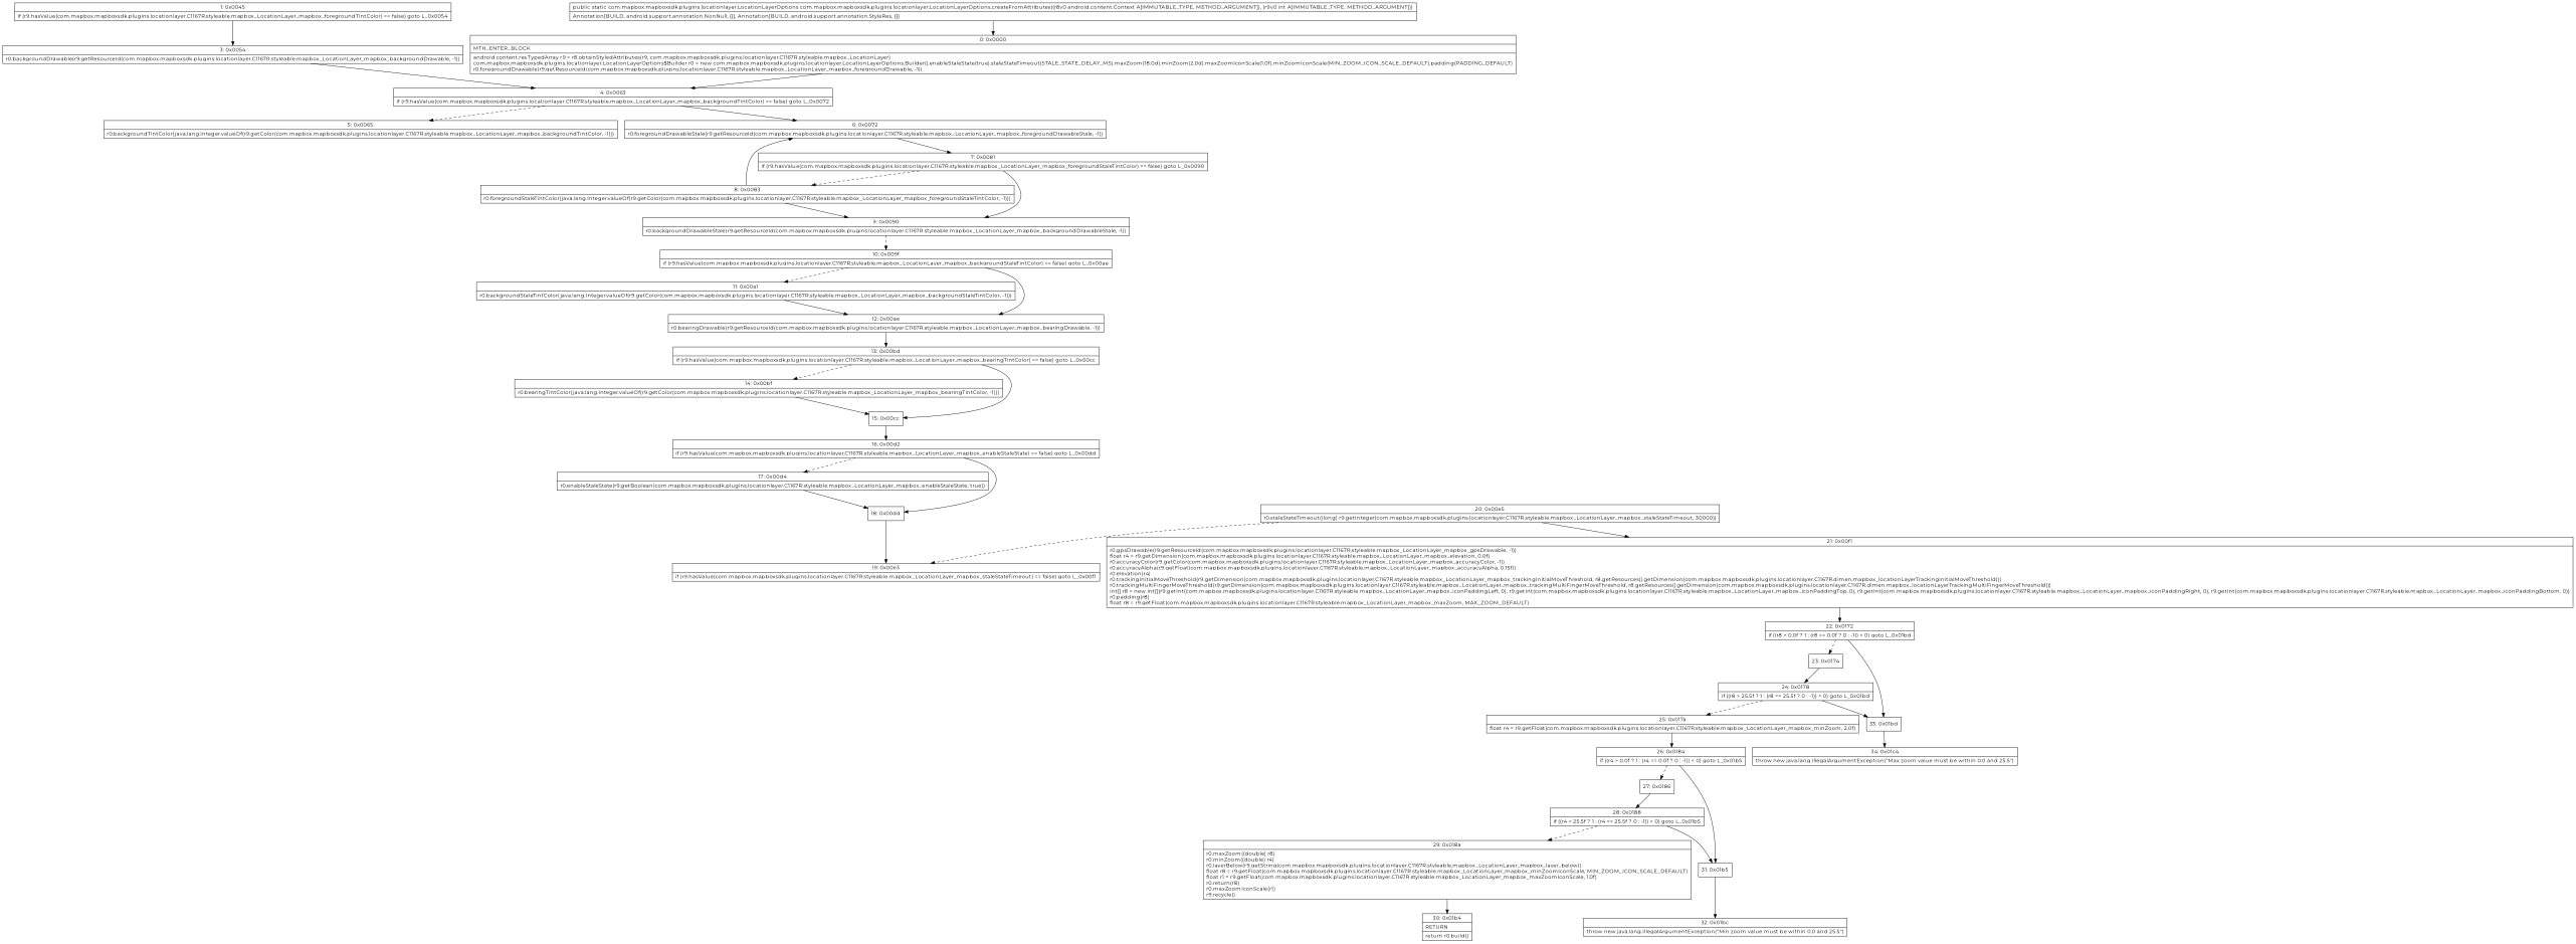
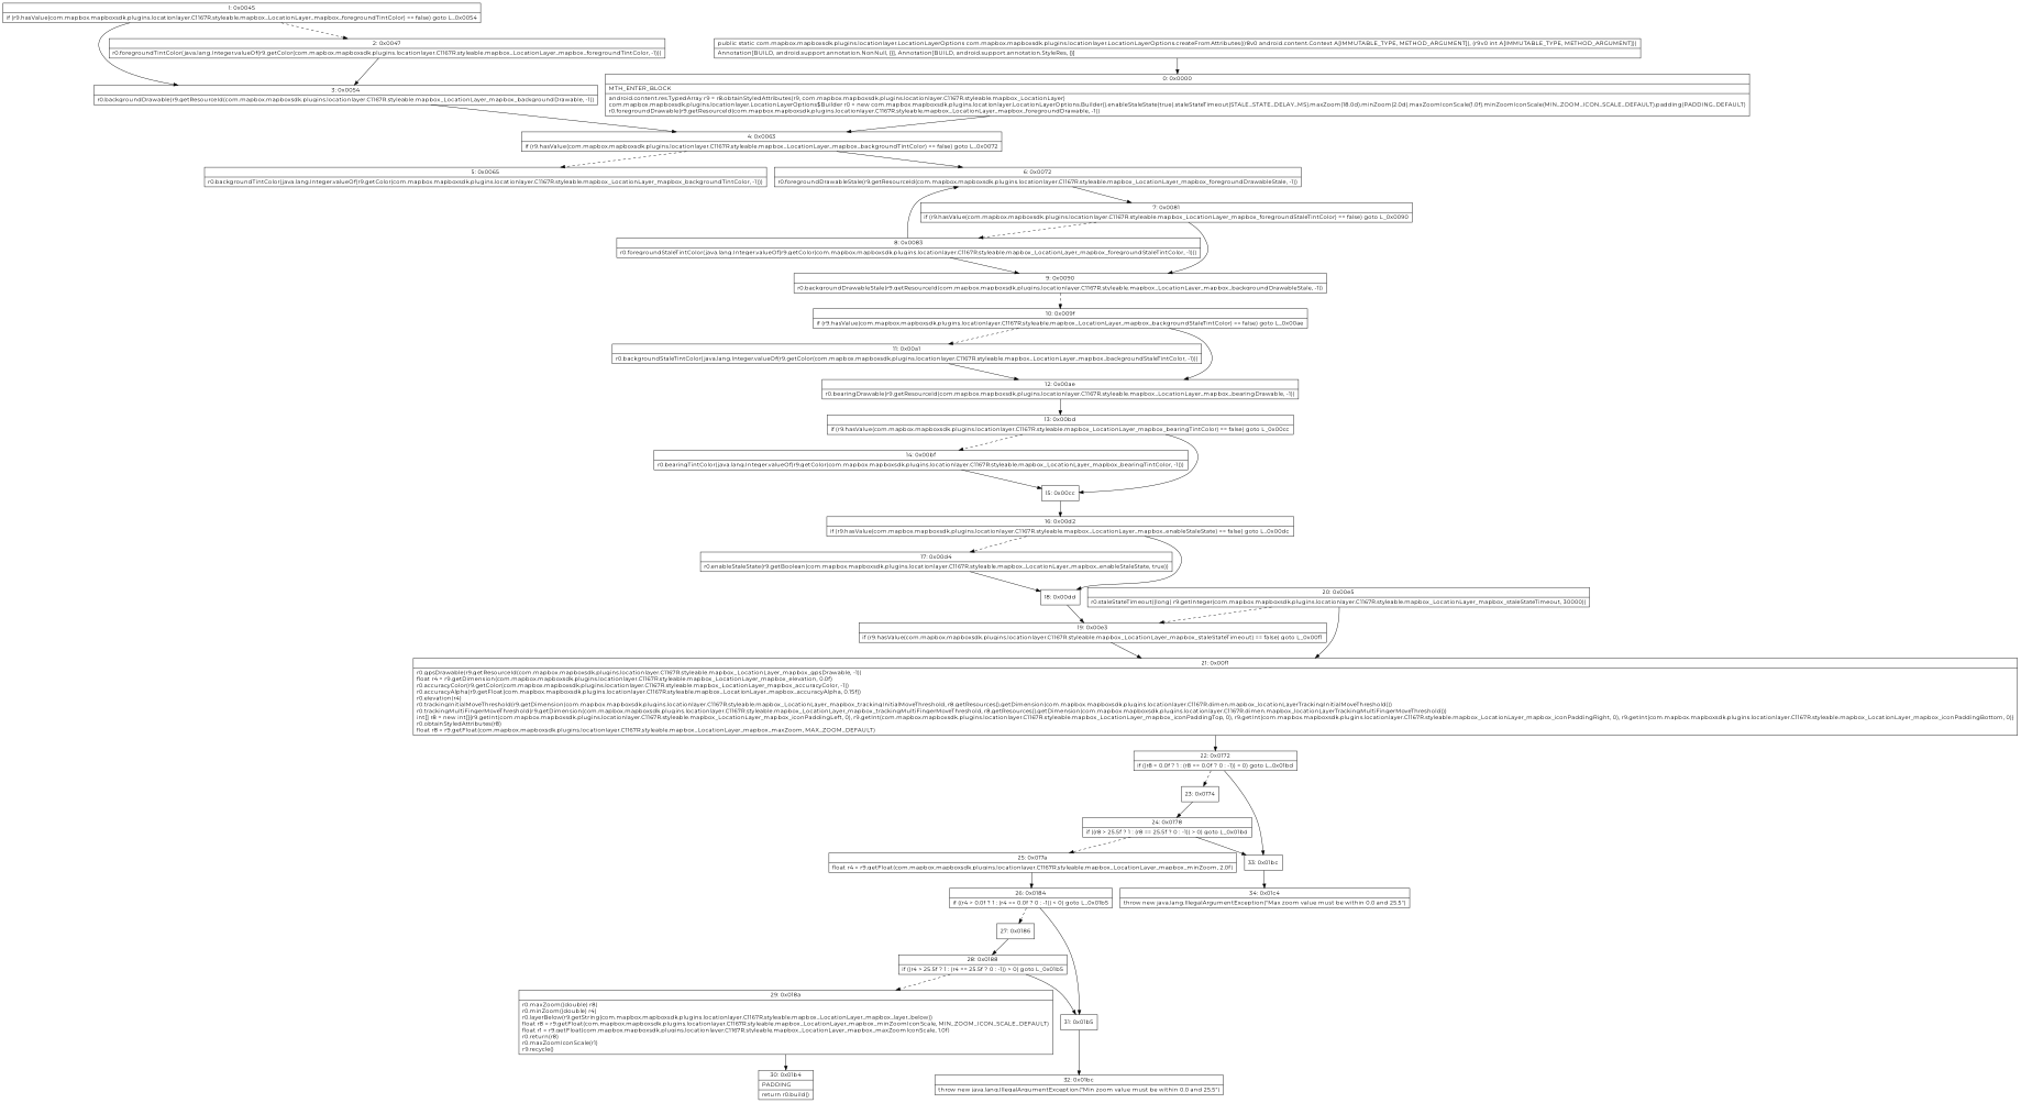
  digraph {
    fontname=Montserrat
    node [fontname=Montserrat shape=record]
    edge [fontname=Montserrat]
    n1 [label="{0\:\ 0x0000|MTH_ENTER_BLOCK\l|android.content.res.TypedArray r9 = r8.obtainStyledAttributes(r9, com.mapbox.mapboxsdk.plugins.locationlayer.C1167R.styleable.mapbox_LocationLayer)\lcom.mapbox.mapboxsdk.plugins.locationlayer.LocationLayerOptions$Builder r0 = new com.mapbox.mapboxsdk.plugins.locationlayer.LocationLayerOptions.Builder().enableStaleState(true).staleStateTimeout(STALE_STATE_DELAY_MS).maxZoom(18.0d).minZoom(2.0d).maxZoomIconScale(1.0f).minZoomIconScale(MIN_ZOOM_ICON_SCALE_DEFAULT).padding(PADDING_DEFAULT)\lr0.foregroundDrawable(r9.getResourceId(com.mapbox.mapboxsdk.plugins.locationlayer.C1167R.styleable.mapbox_LocationLayer_mapbox_foregroundDrawable, \-1))\l}"]
    n2 [label="{4\:\ 0x0063|if (r9.hasValue(com.mapbox.mapboxsdk.plugins.locationlayer.C1167R.styleable.mapbox_LocationLayer_mapbox_backgroundTintColor) == false) goto L_0x0072\l}"]
    n3 [label="{1\:\ 0x0045|if (r9.hasValue(com.mapbox.mapboxsdk.plugins.locationlayer.C1167R.styleable.mapbox_LocationLayer_mapbox_foregroundTintColor) == false) goto L_0x0054\l}"]
+   n4 [label="{2\:\ 0x0047|r0.foregroundTintColor(java.lang.Integer.valueOf(r9.getColor(com.mapbox.mapboxsdk.plugins.locationlayer.C1167R.styleable.mapbox_LocationLayer_mapbox_foregroundTintColor, \-1)))\l}"]
    n5 [label="{3\:\ 0x0054|r0.backgroundDrawable(r9.getResourceId(com.mapbox.mapboxsdk.plugins.locationlayer.C1167R.styleable.mapbox_LocationLayer_mapbox_backgroundDrawable, \-1))\l}"]
    n6 [label="{5\:\ 0x0065|r0.backgroundTintColor(java.lang.Integer.valueOf(r9.getColor(com.mapbox.mapboxsdk.plugins.locationlayer.C1167R.styleable.mapbox_LocationLayer_mapbox_backgroundTintColor, \-1)))\l}"]
    n7 [label="{6\:\ 0x0072|r0.foregroundDrawableStale(r9.getResourceId(com.mapbox.mapboxsdk.plugins.locationlayer.C1167R.styleable.mapbox_LocationLayer_mapbox_foregroundDrawableStale, \-1))\l}"]
    n8 [label="{7\:\ 0x0081|if (r9.hasValue(com.mapbox.mapboxsdk.plugins.locationlayer.C1167R.styleable.mapbox_LocationLayer_mapbox_foregroundStaleTintColor) == false) goto L_0x0090\l}"]
    n9 [label="{8\:\ 0x0083|r0.foregroundStaleTintColor(java.lang.Integer.valueOf(r9.getColor(com.mapbox.mapboxsdk.plugins.locationlayer.C1167R.styleable.mapbox_LocationLayer_mapbox_foregroundStaleTintColor, \-1)))\l}"]
    n10 [label="{9\:\ 0x0090|r0.backgroundDrawableStale(r9.getResourceId(com.mapbox.mapboxsdk.plugins.locationlayer.C1167R.styleable.mapbox_LocationLayer_mapbox_backgroundDrawableStale, \-1))\l}"]
    n11 [label="{10\:\ 0x009f|if (r9.hasValue(com.mapbox.mapboxsdk.plugins.locationlayer.C1167R.styleable.mapbox_LocationLayer_mapbox_backgroundStaleTintColor) == false) goto L_0x00ae\l}"]
    n12 [label="{11\:\ 0x00a1|r0.backgroundStaleTintColor(java.lang.Integer.valueOf(r9.getColor(com.mapbox.mapboxsdk.plugins.locationlayer.C1167R.styleable.mapbox_LocationLayer_mapbox_backgroundStaleTintColor, \-1)))\l}"]
    n13 [label="{12\:\ 0x00ae|r0.bearingDrawable(r9.getResourceId(com.mapbox.mapboxsdk.plugins.locationlayer.C1167R.styleable.mapbox_LocationLayer_mapbox_bearingDrawable, \-1))\l}"]
    n14 [label="{13\:\ 0x00bd|if (r9.hasValue(com.mapbox.mapboxsdk.plugins.locationlayer.C1167R.styleable.mapbox_LocationLayer_mapbox_bearingTintColor) == false) goto L_0x00cc\l}"]
    n15 [label="{14\:\ 0x00bf|r0.bearingTintColor(java.lang.Integer.valueOf(r9.getColor(com.mapbox.mapboxsdk.plugins.locationlayer.C1167R.styleable.mapbox_LocationLayer_mapbox_bearingTintColor, \-1)))\l}"]
    n16 [label="{15\:\ 0x00cc}"]
    n17 [label="{16\:\ 0x00d2|if (r9.hasValue(com.mapbox.mapboxsdk.plugins.locationlayer.C1167R.styleable.mapbox_LocationLayer_mapbox_enableStaleState) == false) goto L_0x00dd\l}"]
    n18 [label="{17\:\ 0x00d4|r0.enableStaleState(r9.getBoolean(com.mapbox.mapboxsdk.plugins.locationlayer.C1167R.styleable.mapbox_LocationLayer_mapbox_enableStaleState, true))\l}"]
    n19 [label="{18\:\ 0x00dd}"]
    n20 [label="{19\:\ 0x00e3|if (r9.hasValue(com.mapbox.mapboxsdk.plugins.locationlayer.C1167R.styleable.mapbox_LocationLayer_mapbox_staleStateTimeout) == false) goto L_0x00f1\l}"]
-   n21 [label="{21\:\ 0x00f1|r0.gpsDrawable(r9.getResourceId(com.mapbox.mapboxsdk.plugins.locationlayer.C1167R.styleable.mapbox_LocationLayer_mapbox_gpsDrawable, \-1))\lfloat r4 = r9.getDimension(com.mapbox.mapboxsdk.plugins.locationlayer.C1167R.styleable.mapbox_LocationLayer_mapbox_elevation, 0.0f)\lr0.accuracyColor(r9.getColor(com.mapbox.mapboxsdk.plugins.locationlayer.C1167R.styleable.mapbox_LocationLayer_mapbox_accuracyColor, \-1))\lr0.accuracyAlpha(r9.getFloat(com.mapbox.mapboxsdk.plugins.locationlayer.C1167R.styleable.mapbox_LocationLayer_mapbox_accuracyAlpha, 0.15f))\lr0.elevation(r4)\lr0.trackingInitialMoveThreshold(r9.getDimension(com.mapbox.mapboxsdk.plugins.locationlayer.C1167R.styleable.mapbox_LocationLayer_mapbox_trackingInitialMoveThreshold, r8.getResources().getDimension(com.mapbox.mapboxsdk.plugins.locationlayer.C1167R.dimen.mapbox_locationLayerTrackingInitialMoveThreshold)))\lr0.trackingMultiFingerMoveThreshold(r9.getDimension(com.mapbox.mapboxsdk.plugins.locationlayer.C1167R.styleable.mapbox_LocationLayer_mapbox_trackingMultiFingerMoveThreshold, r8.getResources().getDimension(com.mapbox.mapboxsdk.plugins.locationlayer.C1167R.dimen.mapbox_locationLayerTrackingMultiFingerMoveThreshold)))\lint[] r8 = new int[]\{r9.getInt(com.mapbox.mapboxsdk.plugins.locationlayer.C1167R.styleable.mapbox_LocationLayer_mapbox_iconPaddingLeft, 0), r9.getInt(com.mapbox.mapboxsdk.plugins.locationlayer.C1167R.styleable.mapbox_LocationLayer_mapbox_iconPaddingTop, 0), r9.getInt(com.mapbox.mapboxsdk.plugins.locationlayer.C1167R.styleable.mapbox_LocationLayer_mapbox_iconPaddingRight, 0), r9.getInt(com.mapbox.mapboxsdk.plugins.locationlayer.C1167R.styleable.mapbox_LocationLayer_mapbox_iconPaddingBottom, 0)\}\lr0.padding(r8)\lfloat r8 = r9.getFloat(com.mapbox.mapboxsdk.plugins.locationlayer.C1167R.styleable.mapbox_LocationLayer_mapbox_maxZoom, MAX_ZOOM_DEFAULT)\l}"]
+   n21 [label="{21\:\ 0x00f1|r0.gpsDrawable(r9.getResourceId(com.mapbox.mapboxsdk.plugins.locationlayer.C1167R.styleable.mapbox_LocationLayer_mapbox_gpsDrawable, \-1))\lfloat r4 = r9.getDimension(com.mapbox.mapboxsdk.plugins.locationlayer.C1167R.styleable.mapbox_LocationLayer_mapbox_elevation, 0.0f)\lr0.accuracyColor(r9.getColor(com.mapbox.mapboxsdk.plugins.locationlayer.C1167R.styleable.mapbox_LocationLayer_mapbox_accuracyColor, \-1))\lr0.accuracyAlpha(r9.getFloat(com.mapbox.mapboxsdk.plugins.locationlayer.C1167R.styleable.mapbox_LocationLayer_mapbox_accuracyAlpha, 0.15f))\lr0.elevation(r4)\lr0.trackingInitialMoveThreshold(r9.getDimension(com.mapbox.mapboxsdk.plugins.locationlayer.C1167R.styleable.mapbox_LocationLayer_mapbox_trackingInitialMoveThreshold, r8.getResources().getDimension(com.mapbox.mapboxsdk.plugins.locationlayer.C1167R.dimen.mapbox_locationLayerTrackingInitialMoveThreshold)))\lr0.trackingMultiFingerMoveThreshold(r9.getDimension(com.mapbox.mapboxsdk.plugins.locationlayer.C1167R.styleable.mapbox_LocationLayer_mapbox_trackingMultiFingerMoveThreshold, r8.getResources().getDimension(com.mapbox.mapboxsdk.plugins.locationlayer.C1167R.dimen.mapbox_locationLayerTrackingMultiFingerMoveThreshold)))\lint[] r8 = new int[]\{r9.getInt(com.mapbox.mapboxsdk.plugins.locationlayer.C1167R.styleable.mapbox_LocationLayer_mapbox_iconPaddingLeft, 0), r9.getInt(com.mapbox.mapboxsdk.plugins.locationlayer.C1167R.styleable.mapbox_LocationLayer_mapbox_iconPaddingTop, 0), r9.getInt(com.mapbox.mapboxsdk.plugins.locationlayer.C1167R.styleable.mapbox_LocationLayer_mapbox_iconPaddingRight, 0), r9.getInt(com.mapbox.mapboxsdk.plugins.locationlayer.C1167R.styleable.mapbox_LocationLayer_mapbox_iconPaddingBottom, 0)\}\lr0.obtainStyledAttributes(r8)\lfloat r8 = r9.getFloat(com.mapbox.mapboxsdk.plugins.locationlayer.C1167R.styleable.mapbox_LocationLayer_mapbox_maxZoom, MAX_ZOOM_DEFAULT)\l}"]
    n22 [label="{20\:\ 0x00e5|r0.staleStateTimeout((long) r9.getInteger(com.mapbox.mapboxsdk.plugins.locationlayer.C1167R.styleable.mapbox_LocationLayer_mapbox_staleStateTimeout, 30000))\l}"]
    n23 [label="{22\:\ 0x0172|if ((r8 \> 0.0f ? 1 : (r8 == 0.0f ? 0 : \-1)) \< 0) goto L_0x01bd\l}"]
    n24 [label="{23\:\ 0x0174}"]
    n25 [label="{33\:\ 0x01bd}"]
    n26 [label="{24\:\ 0x0178|if ((r8 \> 25.5f ? 1 : (r8 == 25.5f ? 0 : \-1)) \> 0) goto L_0x01bd\l}"]
    n27 [label="{34\:\ 0x01c4|throw new java.lang.IllegalArgumentException(\"Max zoom value must be within 0.0 and 25.5\")\l}"]
    n28 [label="{25\:\ 0x017a|float r4 = r9.getFloat(com.mapbox.mapboxsdk.plugins.locationlayer.C1167R.styleable.mapbox_LocationLayer_mapbox_minZoom, 2.0f)\l}"]
    n29 [label="{26\:\ 0x0184|if ((r4 \> 0.0f ? 1 : (r4 == 0.0f ? 0 : \-1)) \< 0) goto L_0x01b5\l}"]
    n30 [label="{27\:\ 0x0186}"]
    n31 [label="{31\:\ 0x01b5}"]
    n32 [label="{28\:\ 0x0188|if ((r4 \> 25.5f ? 1 : (r4 == 25.5f ? 0 : \-1)) \> 0) goto L_0x01b5\l}"]
    n33 [label="{32\:\ 0x01bc|throw new java.lang.IllegalArgumentException(\"Min zoom value must be within 0.0 and 25.5\")\l}"]
    n34 [label="{29\:\ 0x018a|r0.maxZoom((double) r8)\lr0.minZoom((double) r4)\lr0.layerBelow(r9.getString(com.mapbox.mapboxsdk.plugins.locationlayer.C1167R.styleable.mapbox_LocationLayer_mapbox_layer_below))\lfloat r8 = r9.getFloat(com.mapbox.mapboxsdk.plugins.locationlayer.C1167R.styleable.mapbox_LocationLayer_mapbox_minZoomIconScale, MIN_ZOOM_ICON_SCALE_DEFAULT)\lfloat r1 = r9.getFloat(com.mapbox.mapboxsdk.plugins.locationlayer.C1167R.styleable.mapbox_LocationLayer_mapbox_maxZoomIconScale, 1.0f)\lr0.return(r8)\lr0.maxZoomIconScale(r1)\lr9.recycle()\l}"]
-   n35 [label="{30\:\ 0x01b4|RETURN\l|return r0.build()\l}"]
+   n35 [label="{30\:\ 0x01b4|PADDING\l|return r0.build()\l}"]
    n36 [label="{public static com.mapbox.mapboxsdk.plugins.locationlayer.LocationLayerOptions com.mapbox.mapboxsdk.plugins.locationlayer.LocationLayerOptions.createFromAttributes((r8v0 android.content.Context A[IMMUTABLE_TYPE, METHOD_ARGUMENT]), (r9v0 int A[IMMUTABLE_TYPE, METHOD_ARGUMENT]))  | Annotation[BUILD, android.support.annotation.NonNull, \{\}], Annotation[BUILD, android.support.annotation.StyleRes, \{\}]\l}"]
    n1 -> n2
    n2 -> n6 [style=dashed]
    n2 -> n7
+   n3 -> n4 [style=dashed]
    n3 -> n5
+   n4 -> n5
    n5 -> n2
    n7 -> n8
    n8 -> n9 [style=dashed]
    n8 -> n10
    n9 -> n7
    n9 -> n10
    n10 -> n11 [style=dashed]
    n11 -> n12 [style=dashed]
    n11 -> n13
    n12 -> n13
    n13 -> n14
    n14 -> n15 [style=dashed]
    n14 -> n16
    n15 -> n16
    n16 -> n17
    n17 -> n18 [style=dashed]
    n17 -> n19
    n18 -> n19
    n19 -> n20
+   n20 -> n21
    n21 -> n23
    n22 -> n20 [style=dashed]
    n22 -> n21
    n23 -> n24 [style=dashed]
    n23 -> n25
    n24 -> n26
    n25 -> n27
    n26 -> n25
    n26 -> n28 [style=dashed]
    n28 -> n29
    n29 -> n30 [style=dashed]
    n29 -> n31
    n30 -> n32
    n31 -> n33
    n32 -> n31
    n32 -> n34 [style=dashed]
    n34 -> n35
    n36 -> n1
  }
